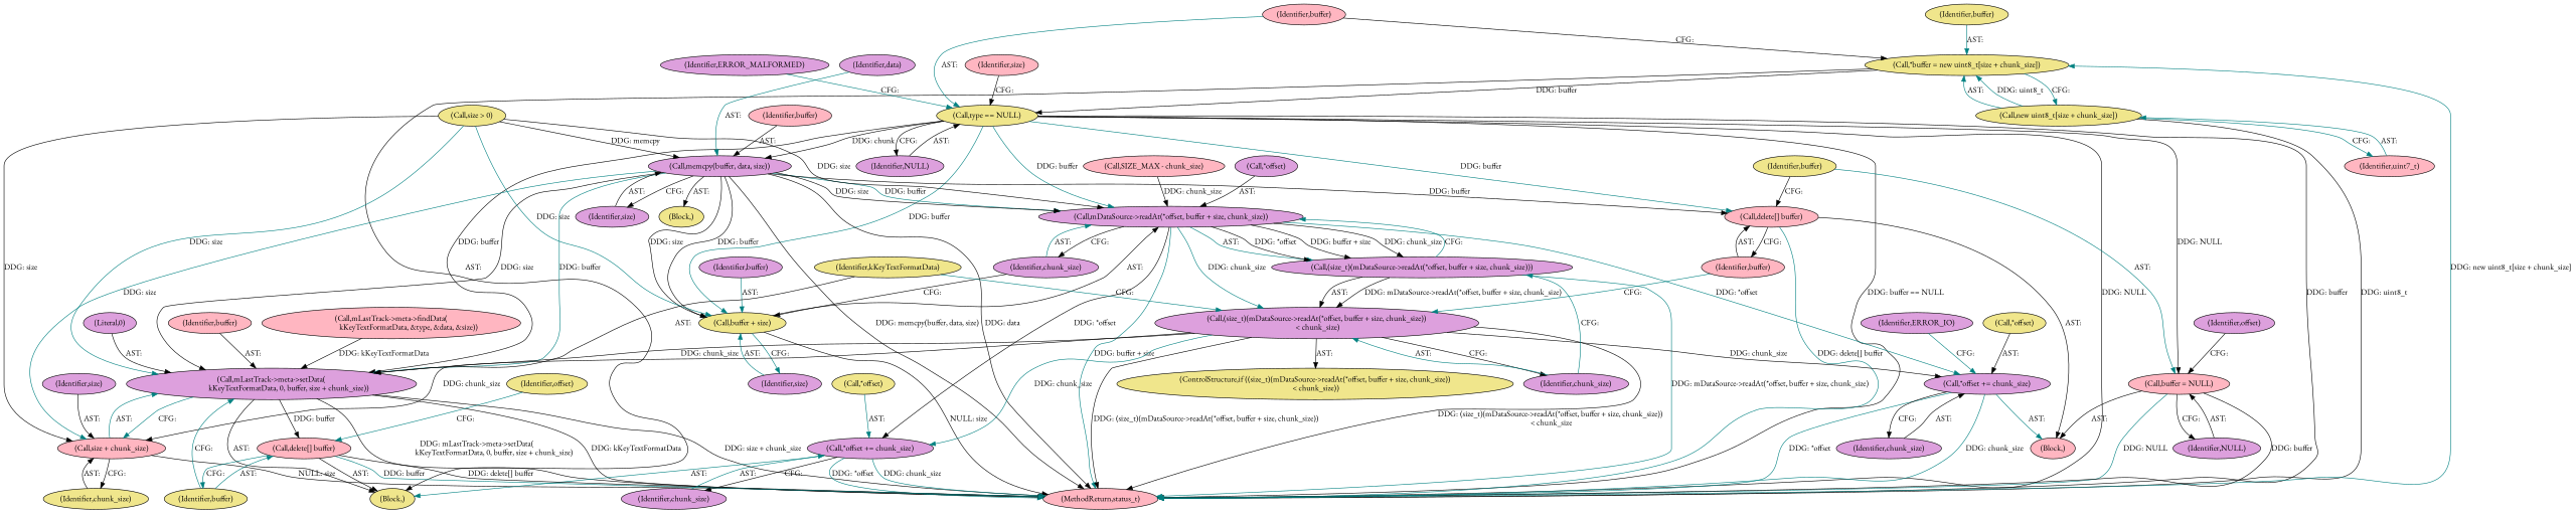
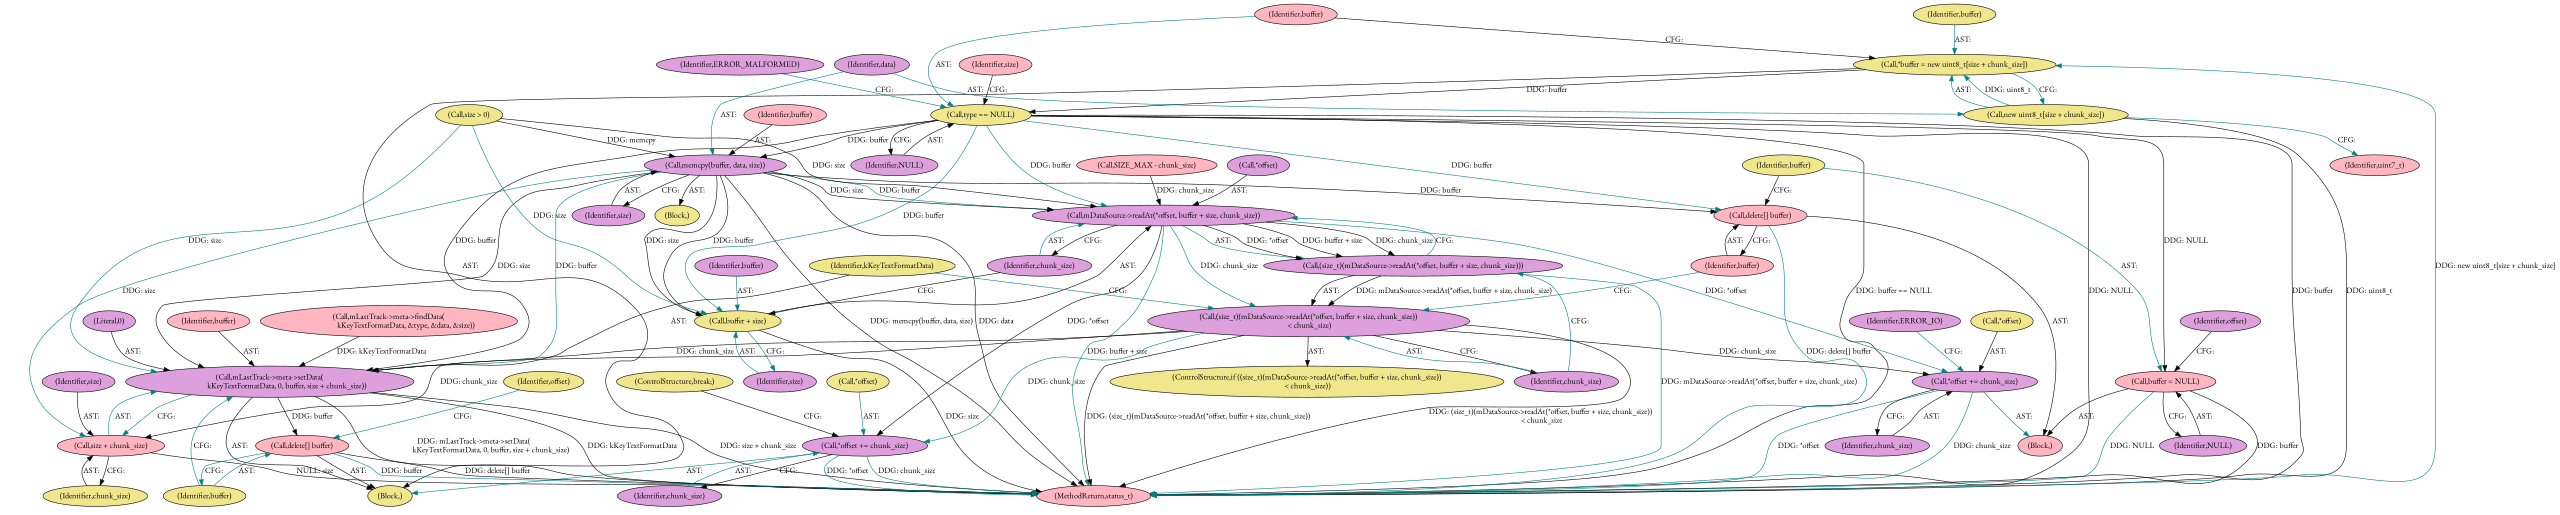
  digraph {
    fontname="EB Garamond"
    node [fillcolor=plum fontname="EB Garamond" style=filled]
    edge [color=black fontname="EB Garamond"]
    n1 [fillcolor=khaki label="(Call,*buffer = new uint8_t[size + chunk_size])"]
    n2 [fillcolor=khaki label="(Call,new uint8_t[size + chunk_size])"]
    n3 [fillcolor=khaki label="(Call,type == NULL)"]
    n4 [fillcolor=khaki label="(Block,)"]
    n5 [fillcolor=lightpink label="(MethodReturn,status_t)"]
    n6 [fillcolor=lightpink label="(Identifier,uint7_t)"]
    n7 [label="(Call,memcpy(buffer, data, size))"]
    n8 [label="(Call,mDataSource->readAt(*offset, buffer + size, chunk_size))"]
    n9 [label="(Call,mLastTrack->meta->setData(\n                    kKeyTextFormatData, 0, buffer, size + chunk_size))"]
    n10 [fillcolor=khaki label="(Call,buffer + size)"]
    n11 [fillcolor=lightpink label="(Call,delete[] buffer)"]
    n12 [fillcolor=lightpink label="(Call,buffer = NULL)"]
    n13 [label="(Identifier,NULL)"]
    n14 [fillcolor=lightpink label="(Call,size + chunk_size)"]
    n15 [fillcolor=khaki label="(Block,)"]
    n16 [label="(Identifier,size)"]
    n17 [label="(Call,(size_t)(mDataSource->readAt(*offset, buffer + size, chunk_size)))"]
    n18 [label="(Call,(size_t)(mDataSource->readAt(*offset, buffer + size, chunk_size))\n < chunk_size)"]
    n19 [label="(Call,*offset += chunk_size)"]
    n20 [label="(Call,*offset += chunk_size)"]
    n21 [label="(Identifier,chunk_size)"]
    n22 [fillcolor=lightpink label="(Call,delete[] buffer)"]
    n23 [label="(Identifier,size)"]
    n24 [fillcolor=lightpink label="(Block,)"]
    n25 [fillcolor=lightpink label="(Identifier,buffer)"]
    n26 [label="(Identifier,NULL)"]
    n27 [fillcolor=khaki label="(Identifier,chunk_size)"]
    n28 [label="(Identifier,chunk_size)"]
    n29 [fillcolor=khaki label="(ControlStructure,if ((size_t)(mDataSource->readAt(*offset, buffer + size, chunk_size))\n < chunk_size))"]
    n30 [label="(Identifier,chunk_size)"]
    n31 [label="(Identifier,chunk_size)"]
    n32 [fillcolor=khaki label="(Identifier,buffer)"]
    n33 [fillcolor=lightpink label="(Call,mLastTrack->meta->findData(\n                    kKeyTextFormatData, &type, &data, &size))"]
    n34 [fillcolor=khaki label="(Call,size > 0)"]
+   n35 [fillcolor=khaki label="(ControlStructure,break;)"]
    n36 [fillcolor=khaki label="(Identifier,offset)"]
    n37 [label="(Call,*offset)"]
    n38 [fillcolor=lightpink label="(Call,SIZE_MAX - chunk_size)"]
    n39 [fillcolor=lightpink label="(Identifier,buffer)"]
    n40 [label="(Literal,0)"]
    n41 [label="(Identifier,buffer)"]
    n42 [fillcolor=khaki label="(Identifier,kKeyTextFormatData)"]
    n43 [fillcolor=khaki label="(Identifier,buffer)"]
    n44 [fillcolor=lightpink label="(Identifier,buffer)"]
    n45 [label="(Identifier,size)"]
    n46 [fillcolor=khaki label="(Identifier,buffer)"]
    n47 [fillcolor=khaki label="(Call,*offset)"]
    n48 [label="(Identifier,ERROR_IO)"]
    n49 [label="(Identifier,offset)"]
    n50 [label="(Identifier,data)"]
    n51 [fillcolor=khaki label="(Call,*offset)"]
    n52 [label="(Identifier,ERROR_MALFORMED)"]
    n53 [fillcolor=lightpink label="(Identifier,size)"]
    n54 [fillcolor=lightpink label="(Identifier,buffer)"]
    n1 -> n2 [color=teal label="CFG: "]
    n1 -> n3 [label="DDG: buffer"]
    n1 -> n4 [label="AST: "]
    n2 -> n1 [color=teal label="AST: "]
    n2 -> n1 [color=teal label="DDG: uint8_t"]
    n2 -> n5 [label="DDG: uint8_t"]
    n2 -> n6 [color=teal label="CFG: "]
    n3 -> n5 [label="DDG: NULL"]
    n3 -> n5 [label="DDG: buffer"]
    n3 -> n5 [label="DDG: buffer == NULL"]
-   n3 -> n7 [label="DDG: chunk"]
+   n3 -> n7 [label="DDG: buffer"]
    n3 -> n8 [color=teal label="DDG: buffer"]
    n3 -> n9 [label="DDG: buffer"]
    n3 -> n10 [color=teal label="DDG: buffer"]
    n3 -> n11 [color=teal label="DDG: buffer"]
    n3 -> n12 [label="DDG: NULL"]
    n3 -> n13 [label="CFG: "]
    n5 -> n1 [color=teal label="DDG: new uint8_t[size + chunk_size]"]
-   n6 -> n2 [color=teal label="AST: "]
+   n50 -> n2 [color=teal label="AST: "]
    n7 -> n5 [label="DDG: data"]
    n7 -> n5 [label="DDG: memcpy(buffer, data, size)"]
    n7 -> n8 [color=teal label="DDG: buffer"]
    n7 -> n8 [label="DDG: size"]
    n7 -> n9 [color=teal label="DDG: buffer"]
    n7 -> n9 [label="DDG: size"]
    n7 -> n10 [label="DDG: buffer"]
    n7 -> n10 [label="DDG: size"]
    n7 -> n11 [label="DDG: buffer"]
    n7 -> n14 [color=teal label="DDG: size"]
    n7 -> n15 [label="AST: "]
    n7 -> n16 [label="CFG: "]
    n8 -> n5 [color=teal label="DDG: buffer + size"]
    n8 -> n17 [color=teal label="AST: "]
    n8 -> n17 [label="DDG: *offset"]
    n8 -> n17 [label="DDG: buffer + size"]
    n8 -> n17 [label="DDG: chunk_size"]
    n8 -> n18 [color=teal label="DDG: chunk_size"]
    n8 -> n19 [color=teal label="DDG: *offset"]
    n8 -> n20 [label="DDG: *offset"]
    n8 -> n21 [label="CFG: "]
    n9 -> n4 [label="AST: "]
    n9 -> n5 [label="DDG: mLastTrack->meta->setData(\n                    kKeyTextFormatData, 0, buffer, size + chunk_size)"]
    n9 -> n5 [label="DDG: kKeyTextFormatData"]
    n9 -> n5 [label="DDG: size + chunk_size"]
    n9 -> n14 [color=teal label="CFG: "]
    n9 -> n22 [label="DDG: buffer"]
-   n10 -> n5 [label="NULL: size"]
+   n10 -> n5 [label="DDG: size"]
    n10 -> n8 [label="AST: "]
    n10 -> n23 [color=teal label="CFG: "]
    n11 -> n5 [color=teal label="DDG: delete[] buffer"]
    n11 -> n24 [label="AST: "]
    n11 -> n25 [label="CFG: "]
    n12 -> n5 [color=teal label="DDG: NULL"]
    n12 -> n5 [label="DDG: buffer"]
    n12 -> n24 [label="AST: "]
    n12 -> n26 [label="CFG: "]
    n13 -> n3 [label="AST: "]
    n14 -> n5 [label="NULL: size"]
    n14 -> n9 [color=teal label="AST: "]
    n14 -> n27 [label="CFG: "]
    n16 -> n7 [label="AST: "]
    n17 -> n5 [color=teal label="DDG: mDataSource->readAt(*offset, buffer + size, chunk_size)"]
    n17 -> n8 [color=teal label="CFG: "]
    n17 -> n18 [label="AST: "]
    n17 -> n18 [label="DDG: mDataSource->readAt(*offset, buffer + size, chunk_size)"]
    n18 -> n5 [label="DDG: (size_t)(mDataSource->readAt(*offset, buffer + size, chunk_size))\n < chunk_size"]
    n18 -> n5 [label="DDG: (size_t)(mDataSource->readAt(*offset, buffer + size, chunk_size))"]
    n18 -> n9 [label="DDG: chunk_size"]
    n18 -> n14 [label="DDG: chunk_size"]
    n18 -> n19 [label="DDG: chunk_size"]
    n18 -> n20 [color=teal label="DDG: chunk_size"]
    n18 -> n28 [label="CFG: "]
    n18 -> n29 [label="AST: "]
    n19 -> n5 [color=teal label="DDG: chunk_size"]
    n19 -> n5 [color=teal label="DDG: *offset"]
    n19 -> n24 [color=teal label="AST: "]
    n19 -> n30 [label="CFG: "]
    n20 -> n4 [color=teal label="AST: "]
    n20 -> n5 [color=teal label="DDG: chunk_size"]
    n20 -> n5 [color=teal label="DDG: *offset"]
    n20 -> n31 [label="CFG: "]
    n21 -> n8 [color=teal label="AST: "]
    n21 -> n10 [label="CFG: "]
    n22 -> n4 [label="AST: "]
    n22 -> n5 [label="DDG: delete[] buffer"]
    n22 -> n5 [color=teal label="DDG: buffer"]
    n22 -> n32 [color=teal label="CFG: "]
    n23 -> n10 [color=teal label="AST: "]
    n25 -> n11 [label="AST: "]
    n25 -> n18 [color=teal label="CFG: "]
    n26 -> n12 [label="AST: "]
    n27 -> n14 [label="AST: "]
    n28 -> n17 [color=teal label="CFG: "]
    n28 -> n18 [color=teal label="AST: "]
    n30 -> n19 [label="AST: "]
    n31 -> n20 [color=teal label="AST: "]
    n32 -> n9 [color=teal label="CFG: "]
    n32 -> n22 [color=teal label="AST: "]
    n33 -> n9 [label="DDG: kKeyTextFormatData"]
    n34 -> n7 [label="DDG: memcpy"]
    n34 -> n8 [label="DDG: size"]
    n34 -> n9 [color=teal label="DDG: size"]
    n34 -> n10 [color=teal label="DDG: size"]
-   n34 -> n14 [label="DDG: size"]
+   n35 -> n20 [label="CFG: "]
    n36 -> n22 [color=teal label="CFG: "]
    n37 -> n8 [label="AST: "]
    n38 -> n8 [label="DDG: chunk_size"]
    n39 -> n1 [label="CFG: "]
    n39 -> n3 [color=teal label="AST: "]
    n40 -> n9 [label="AST: "]
    n41 -> n10 [color=teal label="AST: "]
    n42 -> n9 [label="AST: "]
    n42 -> n18 [color=teal label="CFG: "]
    n43 -> n11 [label="CFG: "]
    n43 -> n12 [color=teal label="AST: "]
    n44 -> n7 [label="AST: "]
    n45 -> n14 [label="AST: "]
    n46 -> n1 [color=teal label="AST: "]
    n47 -> n20 [color=teal label="AST: "]
    n48 -> n19 [color=teal label="CFG: "]
    n49 -> n12 [label="CFG: "]
    n50 -> n7 [color=teal label="AST: "]
    n51 -> n19 [label="AST: "]
    n52 -> n3 [color=teal label="CFG: "]
    n53 -> n3 [label="CFG: "]
    n54 -> n9 [label="AST: "]
  }
